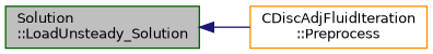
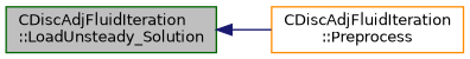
  digraph {
    rankdir=LR
    node [fontname=Helvetica fontsize=10 shape=record style=filled]
-   n1 [color=darkgreen fillcolor=grey75 fontcolor=black height=0.2 label="Solution\l::LoadUnsteady_Solution" width=0.4]
+   n1 [color=darkgreen fillcolor=grey75 fontcolor=black height=0.2 label="CDiscAdjFluidIteration\l::LoadUnsteady_Solution" width=0.4]
    n2 [color=darkorange fillcolor=white height=0.2 label="CDiscAdjFluidIteration\l::Preprocess" width=0.4]
    n1 -> n2 [color=midnightblue dir=back fontname=Helvetica fontsize=10 labelfontname=Helvetica labelfontsize=10 style=solid]
  }
